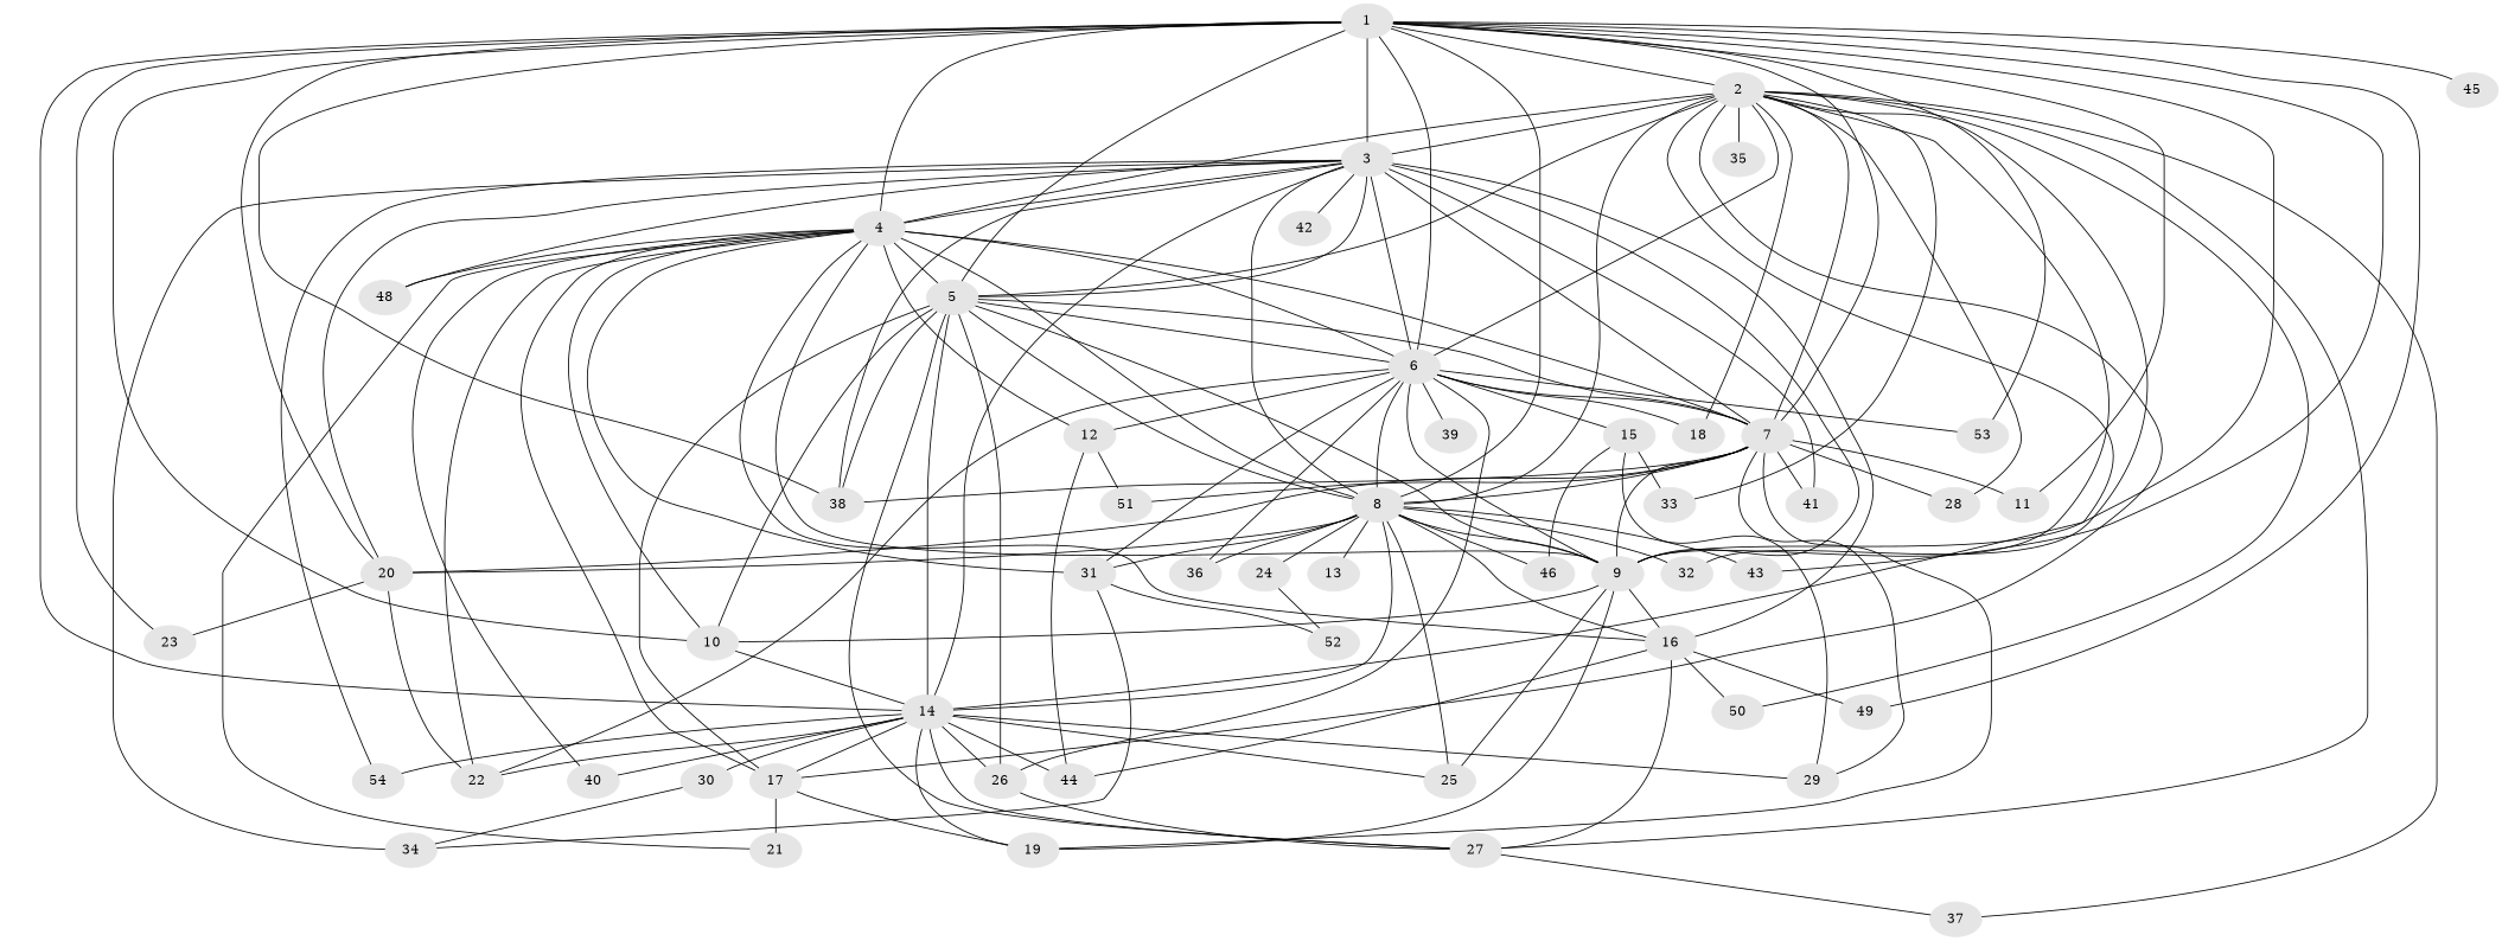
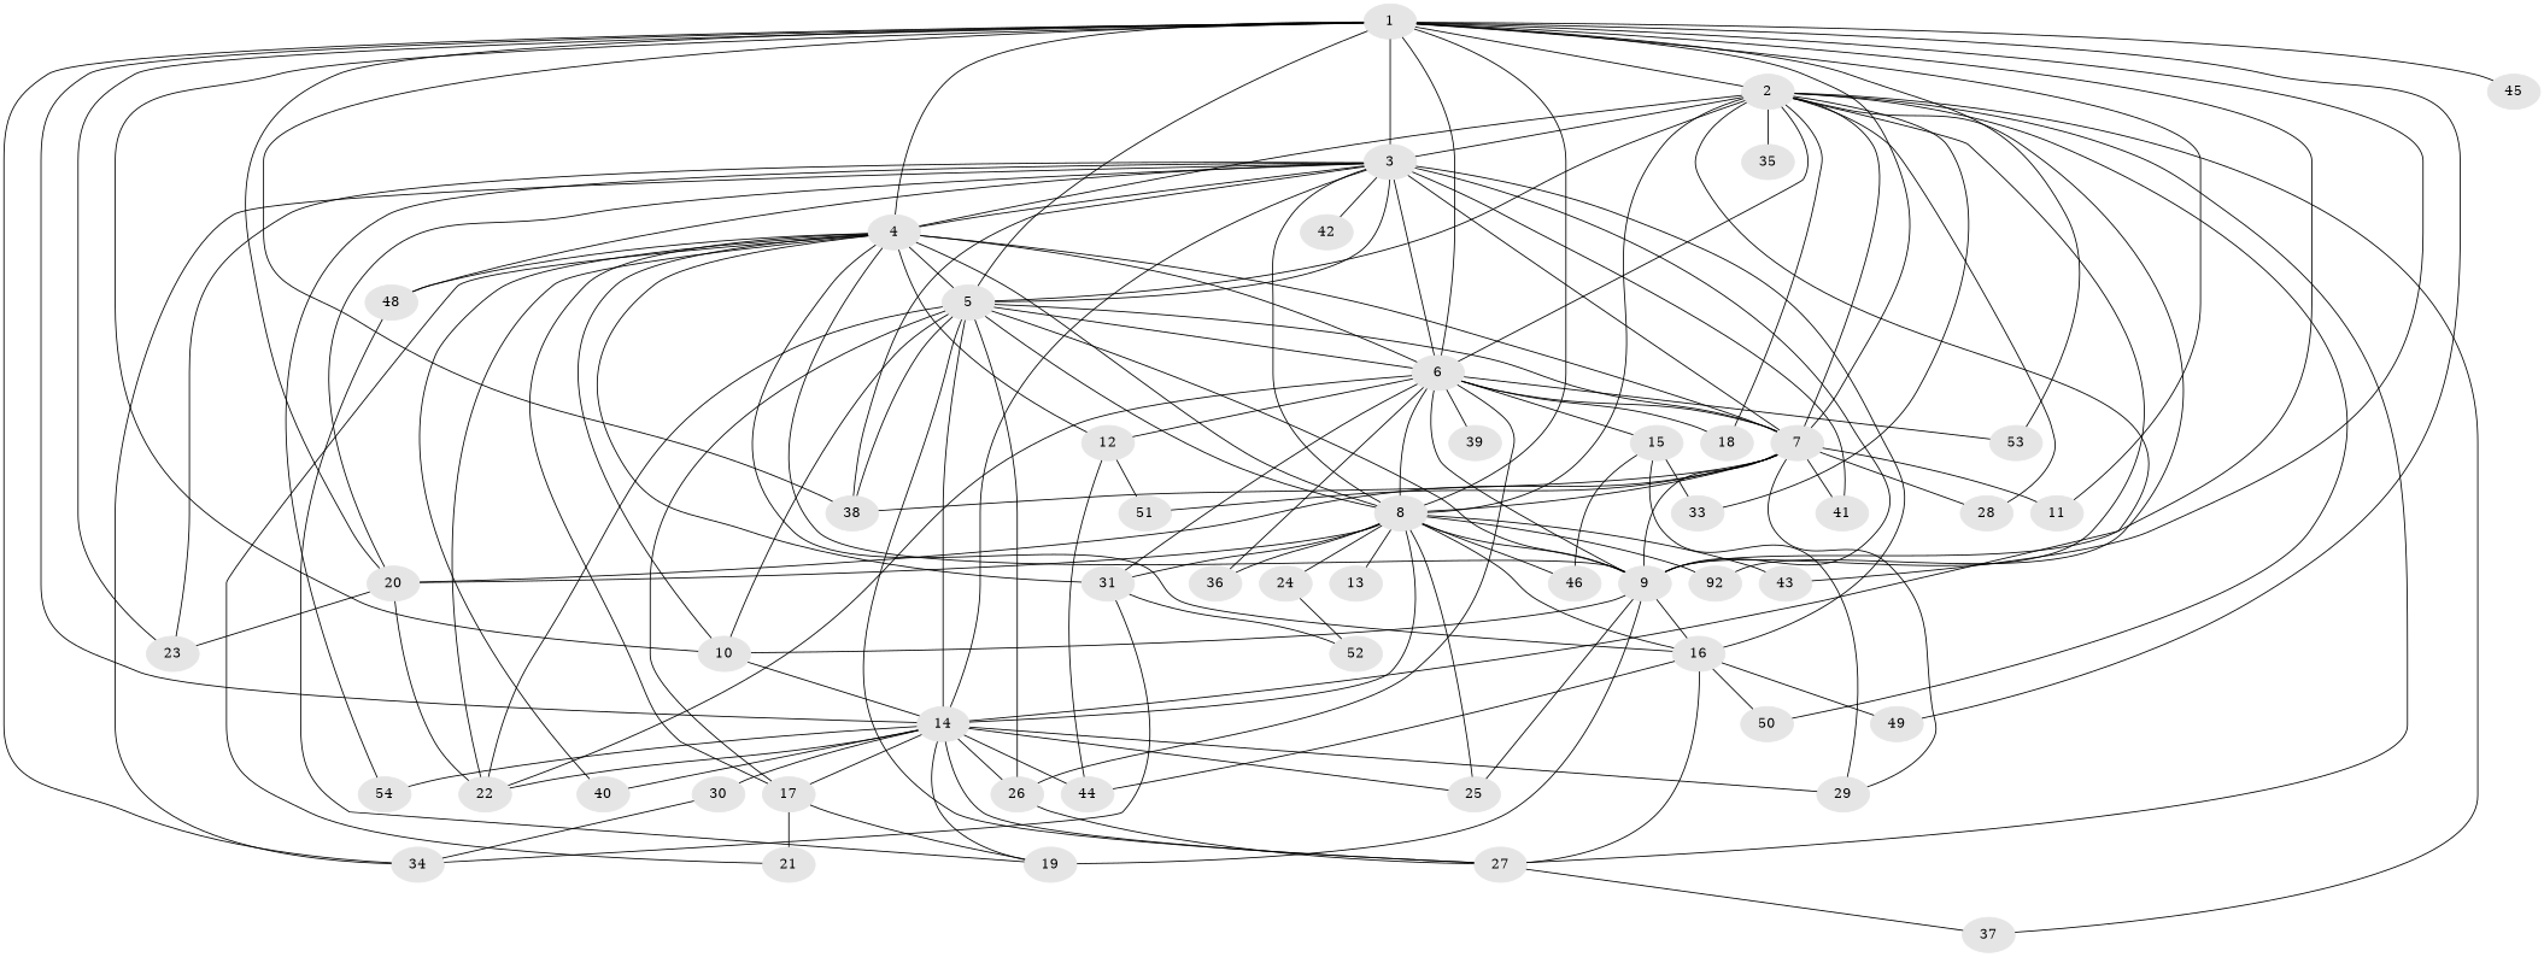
  graph {
    node [color=gray90 style=filled]
    edge [weight=1.0]
    1
    2
    3
    4
    5
    6
    7
    8
    9
    10
    11
    14
    20
    23
    34
    38
    43
    45
    49
    53
    17
    18
    27
    28
-   32
+   32 [label=92]
    33
    35
    37
    50
    16
    41
    42
    48
    54
    12
    21
    22
    31
    40
    26
    15
    36
    39
    19
    29
    51
    13
    24
    25
    46
    44
    30
    52
    1 -- 2 [weight=3.0]
    1 -- 3 [weight=7.0]
    1 -- 4 [weight=3.0]
    1 -- 5 [weight=2.0]
    1 -- 6 [weight=2.0]
    1 -- 7 [weight=2.0]
    1 -- 8 [weight=3.0]
    1 -- 9 [weight=2.0]
    1 -- 10
    1 -- 11
    1 -- 14 [weight=3.0]
    1 -- 20
    1 -- 23
+   1 -- 34
    1 -- 38
    1 -- 43
    1 -- 45
    1 -- 49
    1 -- 53
    2 -- 3
    2 -- 4
    2 -- 5
    2 -- 6
    2 -- 7
    2 -- 8
    2 -- 9
    2 -- 14 [weight=2.0]
-   2 -- 17
    2 -- 18
    2 -- 27
    2 -- 28
    2 -- 32
    2 -- 33
    2 -- 35
    2 -- 37
    2 -- 50
    3 -- 4
    3 -- 5
    3 -- 6 [weight=2.0]
    3 -- 7
    3 -- 8
    3 -- 9
    3 -- 14
    3 -- 20
+   3 -- 23
    3 -- 34
    3 -- 38
    3 -- 16
    3 -- 41
    3 -- 42
    3 -- 48
    3 -- 54
    4 -- 5 [weight=2.0]
    4 -- 6
    4 -- 7
    4 -- 8
    4 -- 9
    4 -- 10
    4 -- 17
    4 -- 16
    4 -- 48
    4 -- 12 [weight=2.0]
    4 -- 21
    4 -- 22
    4 -- 31
    4 -- 40
    5 -- 6
    5 -- 7 [weight=3.0]
    5 -- 8
    5 -- 9
    5 -- 10
    5 -- 14 [weight=12.0]
    5 -- 38
    5 -- 17
    5 -- 27 [weight=2.0]
+   5 -- 22
    5 -- 26
    6 -- 7 [weight=2.0]
    6 -- 8
    6 -- 9
    6 -- 53
    6 -- 18
    6 -- 12
    6 -- 22
    6 -- 31
    6 -- 26
    6 -- 15
    6 -- 36
    6 -- 39
    7 -- 8 [weight=2.0]
    7 -- 9 [weight=2.0]
    7 -- 11
    7 -- 20
    7 -- 38
    7 -- 28
    7 -- 41
-   7 -- 19
+   48 -- 19
    7 -- 29
    7 -- 51
    8 -- 9
    8 -- 14 [weight=2.0]
    8 -- 20
    8 -- 43
    8 -- 32
    8 -- 16
    8 -- 31 [weight=2.0]
    8 -- 36
    8 -- 13
    8 -- 24
    8 -- 25
    8 -- 46
    9 -- 10
    9 -- 16
    9 -- 19 [weight=2.0]
    9 -- 25
    10 -- 14
    14 -- 17
    14 -- 27
    14 -- 54
    14 -- 22
    14 -- 40
    14 -- 26
    14 -- 19
    14 -- 29
    14 -- 25 [weight=2.0]
    14 -- 44
    14 -- 30 [weight=2.0]
    20 -- 23
    20 -- 22
    17 -- 21
    17 -- 19
    27 -- 37
    16 -- 49
    16 -- 27 [weight=2.0]
    16 -- 50
    16 -- 44
    12 -- 51
    12 -- 44
    31 -- 34
    31 -- 52
    26 -- 27
    15 -- 33
    15 -- 29
    15 -- 46
    24 -- 52
    30 -- 34
  }
